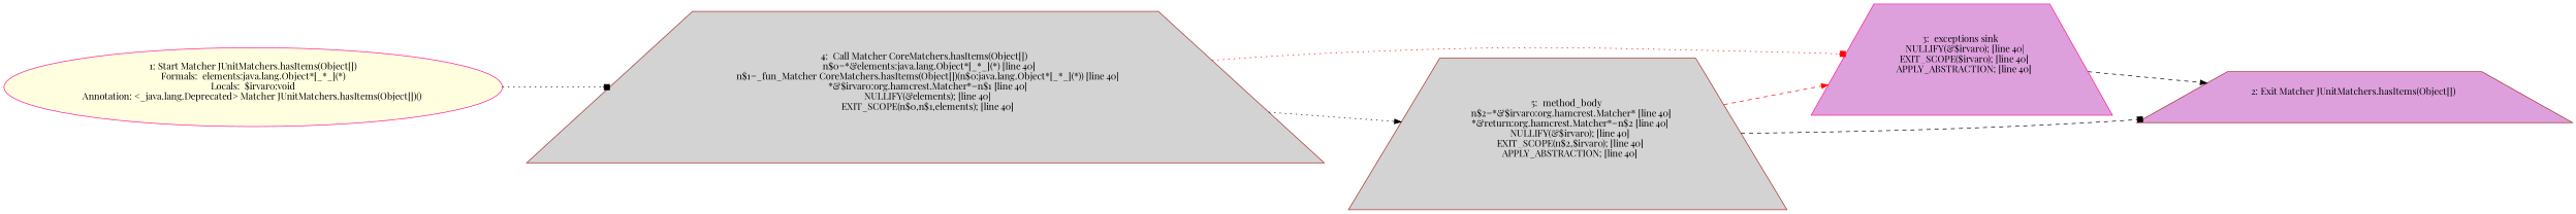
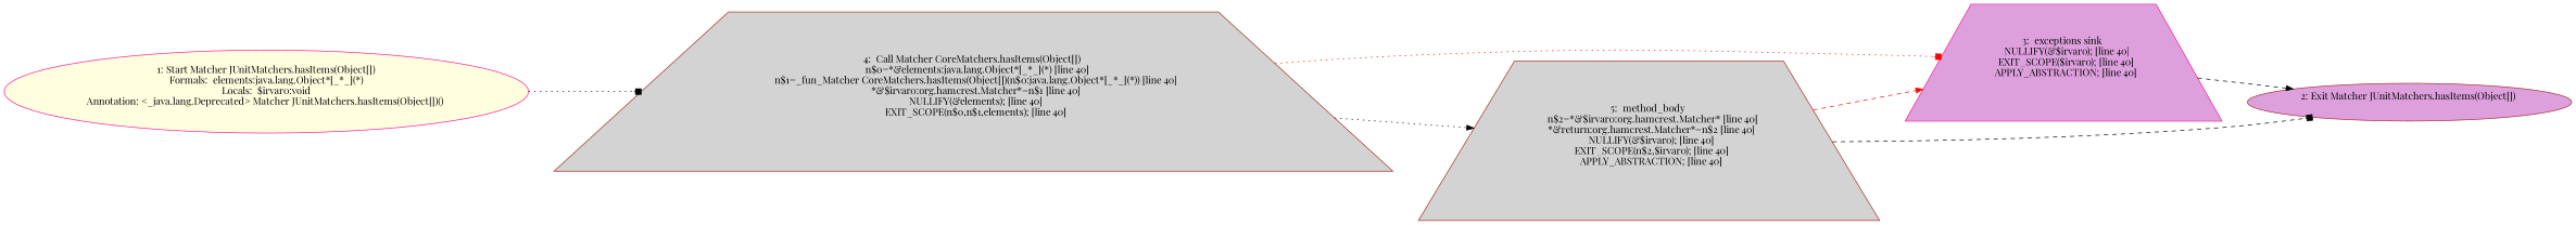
  digraph {
    rankdir=LR
    fontname="Playfair Display"
    node [color=brown style=filled fillcolor=lightgrey shape=trapezium fontname="Playfair Display"]
    edge [style=dotted arrowhead=box fontname="Playfair Display"]
    n1 [color=deeppink label="1: Start Matcher JUnitMatchers.hasItems(Object[])\nFormals:  elements:java.lang.Object*[_*_](*)\nLocals:  $irvar0:void\nAnnotation: <_java.lang.Deprecated> Matcher JUnitMatchers.hasItems(Object[])() \n  " fillcolor=lightyellow shape=ellipse]
    n2 [label="4:  Call Matcher CoreMatchers.hasItems(Object[]) \n   n$0=*&elements:java.lang.Object*[_*_](*) [line 40]\n  n$1=_fun_Matcher CoreMatchers.hasItems(Object[])(n$0:java.lang.Object*[_*_](*)) [line 40]\n  *&$irvar0:org.hamcrest.Matcher*=n$1 [line 40]\n  NULLIFY(&elements); [line 40]\n  EXIT_SCOPE(n$0,n$1,elements); [line 40]\n "]
    n3 [label="3:  exceptions sink \n   NULLIFY(&$irvar0); [line 40]\n  EXIT_SCOPE($irvar0); [line 40]\n  APPLY_ABSTRACTION; [line 40]\n " fillcolor=plum color=deeppink]
    n4 [label="5:  method_body \n   n$2=*&$irvar0:org.hamcrest.Matcher* [line 40]\n  *&return:org.hamcrest.Matcher*=n$2 [line 40]\n  NULLIFY(&$irvar0); [line 40]\n  EXIT_SCOPE(n$2,$irvar0); [line 40]\n  APPLY_ABSTRACTION; [line 40]\n "]
-   n5 [label="2: Exit Matcher JUnitMatchers.hasItems(Object[]) \n  " fillcolor=plum]
+   n5 [label="2: Exit Matcher JUnitMatchers.hasItems(Object[]) \n  " fillcolor=plum shape=ellipse]
    n1 -> n2
    n2 -> n3 [color=red]
    n2 -> n4 [arrowhead=normal]
    n3 -> n5 [style=dashed arrowhead=normal]
    n4 -> n3 [color=red style=dashed arrowhead=normal]
    n4 -> n5 [style=dashed]
  }
